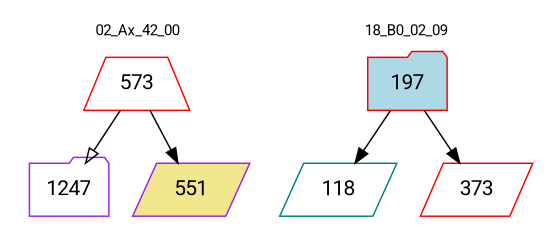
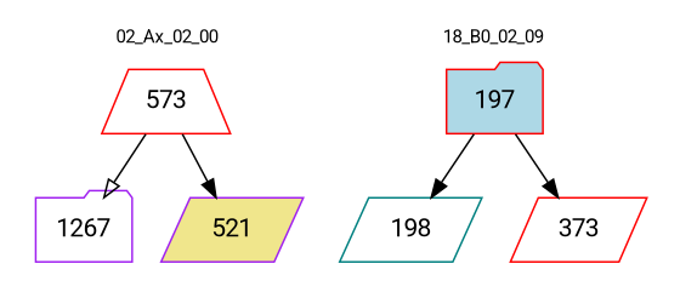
  digraph {
    fontname=Roboto
    node [color=red fillcolor=white fontname=Roboto shape=parallelogram style=filled]
    edge [arrowhead=normal color=black fontname=Roboto]
    n1 [label=573 shape=trapezium]
-   n2 [color=purple label=1247 shape=folder]
-   n3 [color=purple fillcolor=khaki label=551]
+   n2 [color=purple label=1267 shape=folder]
+   n3 [color=purple fillcolor=khaki label=521]
    n4 [fillcolor=lightblue label=197 shape=folder]
-   n5 [color=teal label=118]
+   n5 [color=teal label=198]
    n6 [label=373]
    subgraph cluster_1 {
      color=white
      fontsize=10
-     label="02_Ax_42_00"
+     label="02_Ax_02_00"
      n1
      n2
      n3
    }
    subgraph cluster_2 {
      color=white
      fontsize=10
      label="18_B0_02_09"
      n4
      n5
      n6
    }
    n1 -> n2 [arrowhead=onormal]
    n1 -> n3
    n4 -> n5
    n4 -> n6
  }
